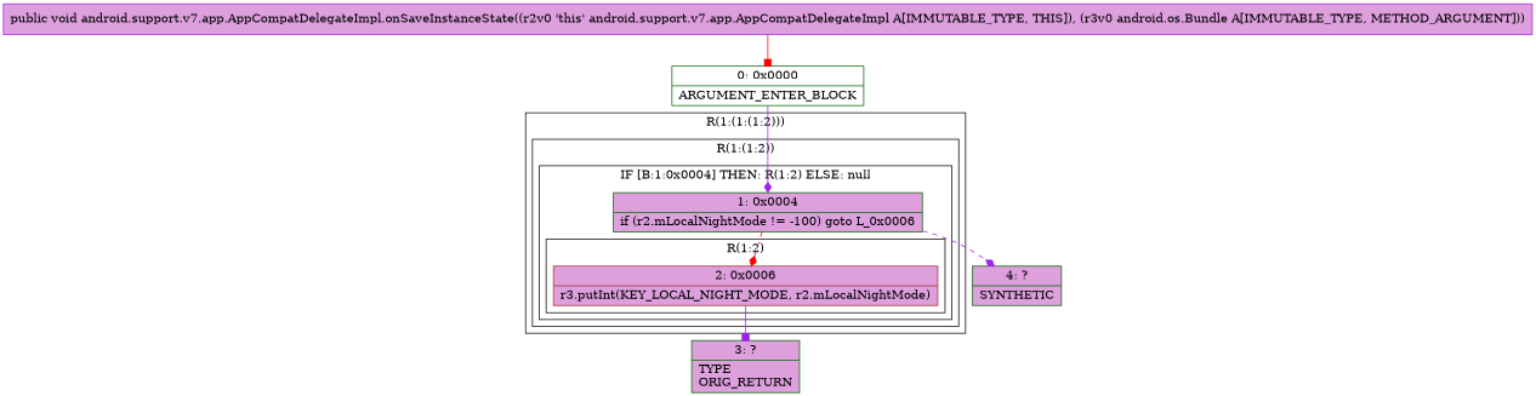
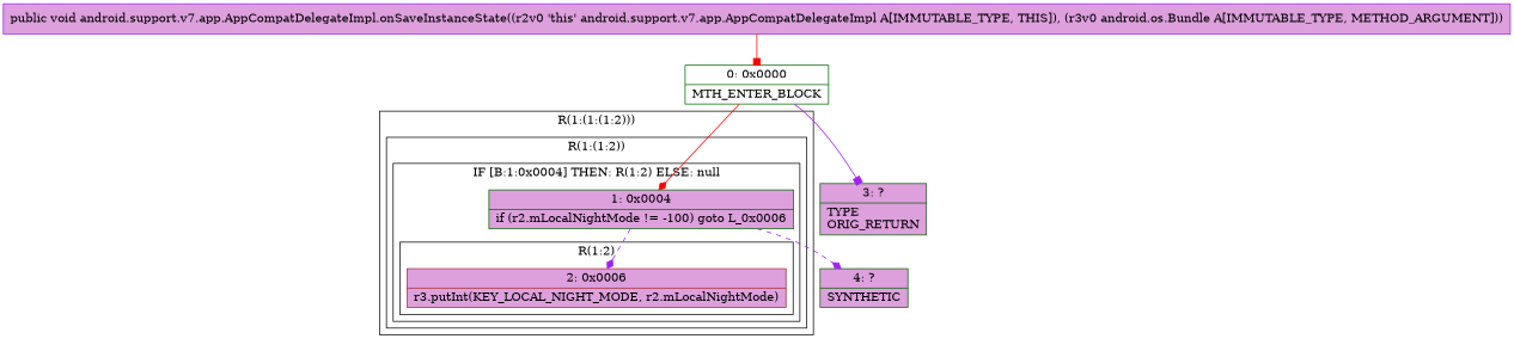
  digraph {
    node [color=darkgreen fillcolor=plum shape=record style=filled]
    edge [arrowhead=diamond color=purple style=solid]
    n1 [color=brown label="{2\:\ 0x0006|r3.putInt(KEY_LOCAL_NIGHT_MODE, r2.mLocalNightMode)\l}"]
    n2 [label="{1\:\ 0x0004|if (r2.mLocalNightMode != \-100) goto L_0x0006\l}"]
    n3 [label="{3\:\ ?|TYPE\lORIG_RETURN\l}"]
    n4 [label="{4\:\ ?|SYNTHETIC\l}"]
-   n5 [fillcolor=white label="{0\:\ 0x0000|ARGUMENT_ENTER_BLOCK\l}"]
+   n5 [fillcolor=white label="{0\:\ 0x0000|MTH_ENTER_BLOCK\l}"]
    n6 [color=purple label="{public void android.support.v7.app.AppCompatDelegateImpl.onSaveInstanceState((r2v0 'this' android.support.v7.app.AppCompatDelegateImpl A[IMMUTABLE_TYPE, THIS]), (r3v0 android.os.Bundle A[IMMUTABLE_TYPE, METHOD_ARGUMENT])) }"]
    subgraph cluster_1 {
      label="R(1:(1:(1:2)))"
      subgraph cluster_2 {
        label="R(1:(1:2))"
        subgraph cluster_3 {
          label="IF [B:1:0x0004] THEN: R(1:2) ELSE: null"
          n2
          subgraph cluster_4 {
            label="R(1:2)"
            n1
          }
        }
      }
    }
-   n1 -> n3 [arrowhead=box]
-   n2 -> n1 [color=red style=dashed]
+   n5 -> n3 [arrowhead=box]
+   n2 -> n1 [style=dashed]
    n2 -> n4 [style=dashed]
-   n5 -> n2
+   n5 -> n2 [color=red]
    n6 -> n5 [arrowhead=box color=red]
  }
